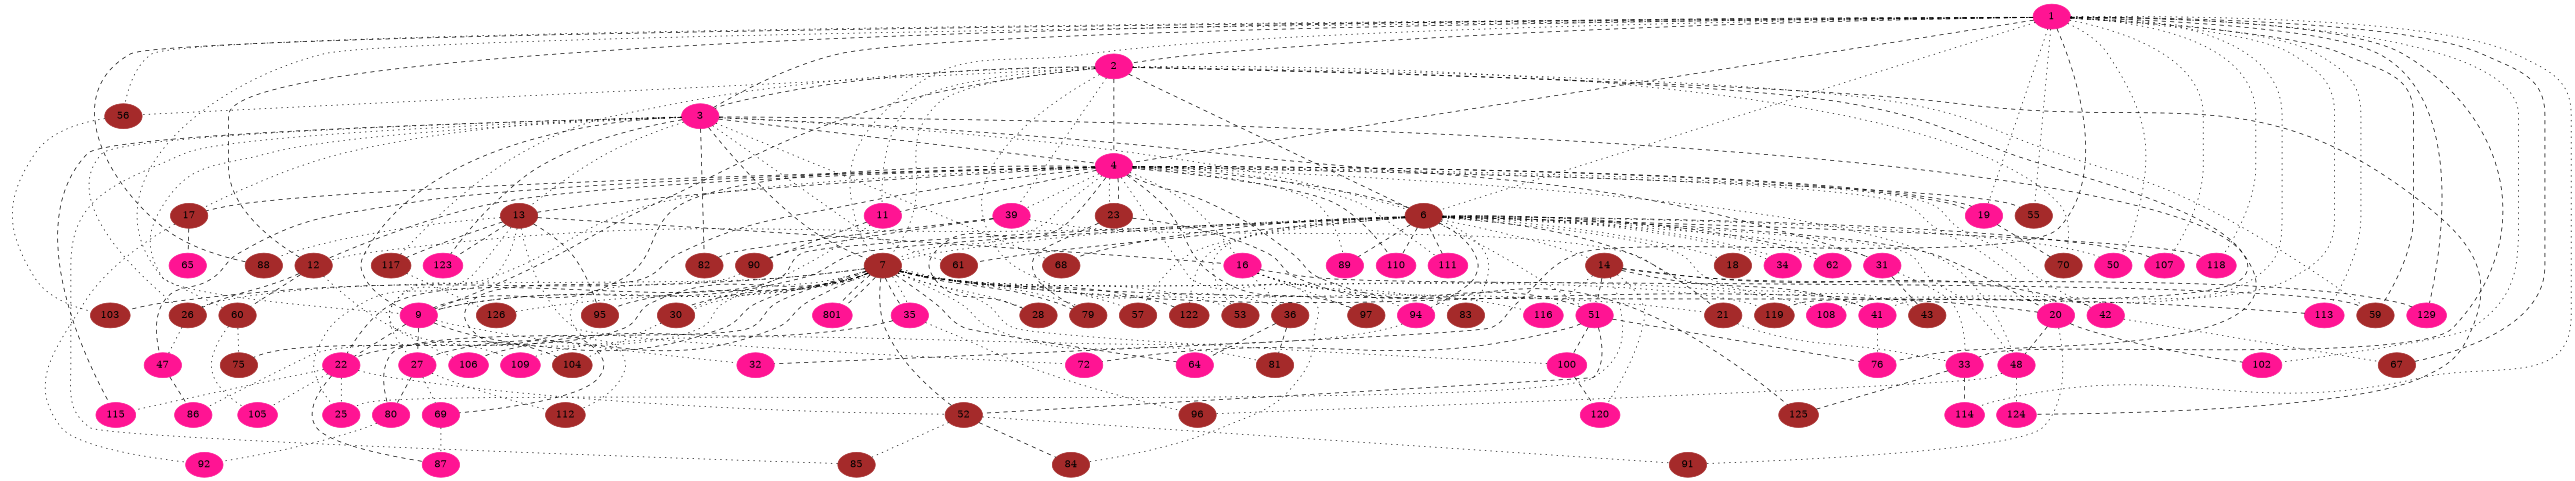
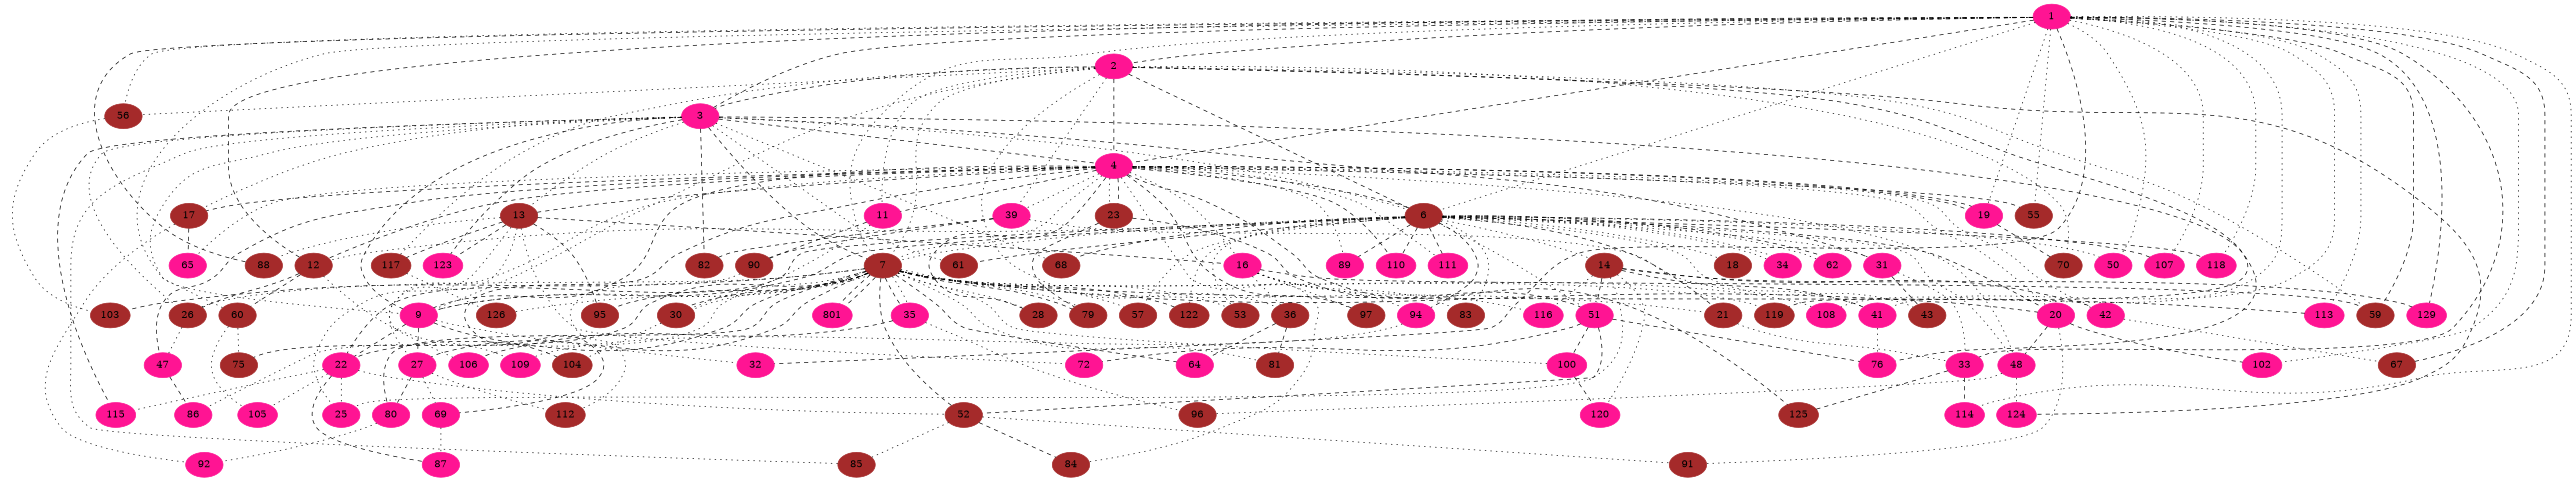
  graph {
    node [color=deeppink style=filled]
    edge [style=dotted]
    1 [super="+15"]
    2 [super="+45"]
    3 [super="+24"]
    4 [super="+5"]
    6 [color=brown super="+10"]
    7 [color=brown super="+8"]
    9 [super="+128"]
    12 [color=brown super="+29"]
    19 [super="+46"]
    32
    33
    41 [super="+63"]
    50
    55 [color=brown]
    56 [color=brown]
    59 [color=brown super="+99"]
    67 [color=brown]
    88 [color=brown]
    102
    107
    108
    113
    114
    118
    129
    11
    36 [color=brown]
    n28 [label=39 super="+73"]
    70 [color=brown]
    117 [color=brown]
    119 [color=brown]
    124
    13 [color=brown super="+39"]
    17 [color=brown]
    26 [color=brown super="+98"]
    31
    60 [color=brown super="+66"]
    61 [color=brown]
    68 [color=brown]
    76
    82 [color=brown]
    85 [color=brown]
    115
    123
    16
    20 [super="+71"]
    23 [color=brown super="+37"]
    27 [super="+54"]
    28 [color=brown]
    42 [super="+121"]
    47
    48 [super="+58"]
    65
    69
    84 [color=brown]
    89
    97 [color=brown]
    110
    111
    125 [color=brown]
    14 [color=brown super="+74"]
    18 [color=brown]
    21 [color=brown super="+40"]
    22 [super="+77"]
    34
    43 [color=brown]
    51 [super="+78"]
    53 [color=brown]
    57 [color=brown]
    62
    83 [color=brown]
    94
    122 [color=brown]
    30 [color=brown super="+44"]
    35
    52 [color=brown super="+93"]
    64
    75 [color=brown]
    79 [color=brown super="+127"]
    80
    81 [color=brown]
    86
    95 [color=brown]
    100
    n85 [label=801]
    103 [color=brown]
    126 [color=brown]
    104 [color=brown]
    109
    90 [color=brown]
    25
    72
    106
    92
    105
    116
    91 [color=brown]
    112 [color=brown]
    96 [color=brown]
    87
    120
    1 -- 2 [style=dashed]
    1 -- 3 [style=dashed weight=2]
    1 -- 4 [style=dashed weight=3]
    1 -- 6 [weight=2]
    1 -- 7 [weight=2]
    1 -- 9
    1 -- 12 [style=dashed]
    1 -- 19
    1 -- 32 [style=dashed]
    1 -- 33 [style=dashed]
    1 -- 41 [weight=2]
    1 -- 50
    1 -- 55
    1 -- 56
    1 -- 59 [style=dashed]
    1 -- 67 [style=dashed]
    1 -- 88 [style=dashed]
    1 -- 102
    1 -- 107
    1 -- 108
    1 -- 113
    1 -- 114
    1 -- 118
    1 -- 129 [style=dashed]
    2 -- 3 [style=dashed]
    2 -- 4 [style=dashed weight=2]
    2 -- 6 [style=dashed weight=3]
    2 -- 7 [weight=2]
-   2 -- 9 [style=dashed]
+   2 -- 9
    2 -- 56
    2 -- 59
    2 -- 11
    2 -- 36
    2 -- n28
    2 -- 70
    2 -- 117
    2 -- 119 [style=dashed]
    2 -- 124 [style=dashed]
    3 -- 4 [style=dashed weight=2]
    3 -- 6 [weight=2]
    3 -- 7 [style=dashed weight=2]
    3 -- 9 [style=dashed]
    3 -- 13
    3 -- 17
    3 -- 26
    3 -- 31 [style=dashed]
    3 -- 60 [weight=2]
    3 -- 61
    3 -- 68
    3 -- 76 [style=dashed]
    3 -- 82 [style=dashed]
    3 -- 85
    3 -- 115 [style=dashed]
    3 -- 123 [style=dashed]
    4 -- 6 [style=dashed weight=4]
    4 -- 7 [weight=4]
    4 -- 9 [style=dashed weight=2]
    4 -- 12 [style=dashed]
    4 -- 19 [style=dashed]
    4 -- 19 [style=dashed]
    4 -- 55 [style=dashed]
    4 -- 11 [style=dashed]
    4 -- n28
    4 -- 13 [style=dashed]
    4 -- 17 [style=dashed]
    4 -- 16
    4 -- 20
    4 -- 23 [weight=2]
    4 -- 23 [style=dashed]
    4 -- 27
    4 -- 28 [style=dashed]
    4 -- 42
    4 -- 47 [style=dashed]
    4 -- 48
+   4 -- 65
    4 -- 69 [style=dashed]
    4 -- 84
    4 -- 89
    4 -- 97 [style=dashed]
    4 -- 110 [style=dashed]
    4 -- 111
    4 -- 125 [style=dashed]
    6 -- 7 [weight=4]
    6 -- 9 [style=dashed weight=2]
    6 -- 12
    6 -- 50
    6 -- 107 [style=dashed]
    6 -- 118 [style=dashed]
    6 -- 31
    6 -- 61 [style=dashed]
    6 -- 68 [style=dashed]
    6 -- 20 [style=dashed]
    6 -- 48
    6 -- 89 [style=dashed]
    6 -- 110 [style=dashed]
    6 -- 111 [style=dashed]
    6 -- 14 [weight=2]
    6 -- 18 [weight=2]
    6 -- 21 [style=dashed]
    6 -- 22 [style=dashed]
    6 -- 34
    6 -- 34
    6 -- 43
    6 -- 51
    6 -- 53
    6 -- 57
    6 -- 62
    6 -- 62 [style=dashed]
    6 -- 83
    6 -- 94 [style=dashed]
    6 -- 122
    7 -- 9 [weight=2]
    7 -- 108
    7 -- 113 [style=dashed]
    7 -- 119
    7 -- 26
    7 -- 20 [style=dashed]
    7 -- 27 [style=dashed weight=2]
    7 -- 28
    7 -- 21
    7 -- 22 [style=dashed]
    7 -- 53
    7 -- 57
    7 -- 122 [style=dashed]
    7 -- 30 [style=dashed]
    7 -- 30
    7 -- 35 [style=dashed]
    7 -- 35
    7 -- 52 [style=dashed]
    7 -- 64 [style=dashed]
    7 -- 75 [style=dashed]
    7 -- 79 [style=dashed]
    7 -- 79
    7 -- 80 [style=dashed]
    7 -- 81
    7 -- 86
    7 -- 95 [style=dashed]
    7 -- 100
    7 -- n85 [style=dashed]
    7 -- n85 [style=dashed]
    7 -- 103 [style=dashed]
    7 -- 126
    9 -- 32
    9 -- 27 [style=dashed]
    9 -- 22 [style=dashed]
    9 -- 104 [style=dashed]
    12 -- 26 [style=dashed]
    12 -- 60 [style=dashed]
    12 -- 109
    19 -- 70 [style=dashed]
    33 -- 114 [style=dashed]
    33 -- 125 [style=dashed]
    41 -- 76
    56 -- 103
    11 -- 30
    11 -- 90 [style=dashed]
    36 -- 64 [style=dashed]
    36 -- 81 [style=dashed]
    n28 -- 41
    n28 -- 82 [style=dashed]
    n28 -- 90 [style=dashed]
    117 -- 126
    13 -- 88
    13 -- 117 [style=dashed]
    13 -- 123 [style=dashed]
    13 -- 16 [style=dashed]
    13 -- 95 [style=dashed]
    13 -- 25
    13 -- 72
    13 -- 106
    17 -- 65 [style=dashed]
    17 -- 92
    26 -- 47
    31 -- 33
    31 -- 43 [style=dashed]
    60 -- 75
    60 -- 105
    16 -- 59 [style=dashed]
    16 -- 36
    16 -- 97
    16 -- 83
    16 -- 94
    16 -- 116
    20 -- 102 [style=dashed]
    20 -- 48 [style=dashed]
    20 -- 91
    23 -- 51 [style=dashed]
    23 -- 79 [style=dashed]
    27 -- 69
    27 -- 80 [style=dashed]
    27 -- 112
    42 -- 67
    47 -- 86 [style=dashed]
    48 -- 124
    48 -- 96
    69 -- 87
    14 -- 41 [style=dashed]
    14 -- 129 [style=dashed]
    14 -- 42 [style=dashed]
    14 -- 51 [style=dashed]
    14 -- 25
    14 -- 116
    14 -- 120
    21 -- 33
    22 -- 115
    22 -- 52
    22 -- 25
    22 -- 105
    22 -- 87 [style=dashed]
    51 -- 76 [style=dashed]
    51 -- 52 [style=dashed]
    51 -- 100 [style=dashed]
    51 -- 72 [style=dashed]
    94 -- 109
    30 -- 104
    35 -- 106 [style=dashed]
    35 -- 96
    52 -- 85
    52 -- 84 [style=dashed]
    52 -- 91
    80 -- 92
    100 -- 120 [style=dashed]
    90 -- 112
  }
